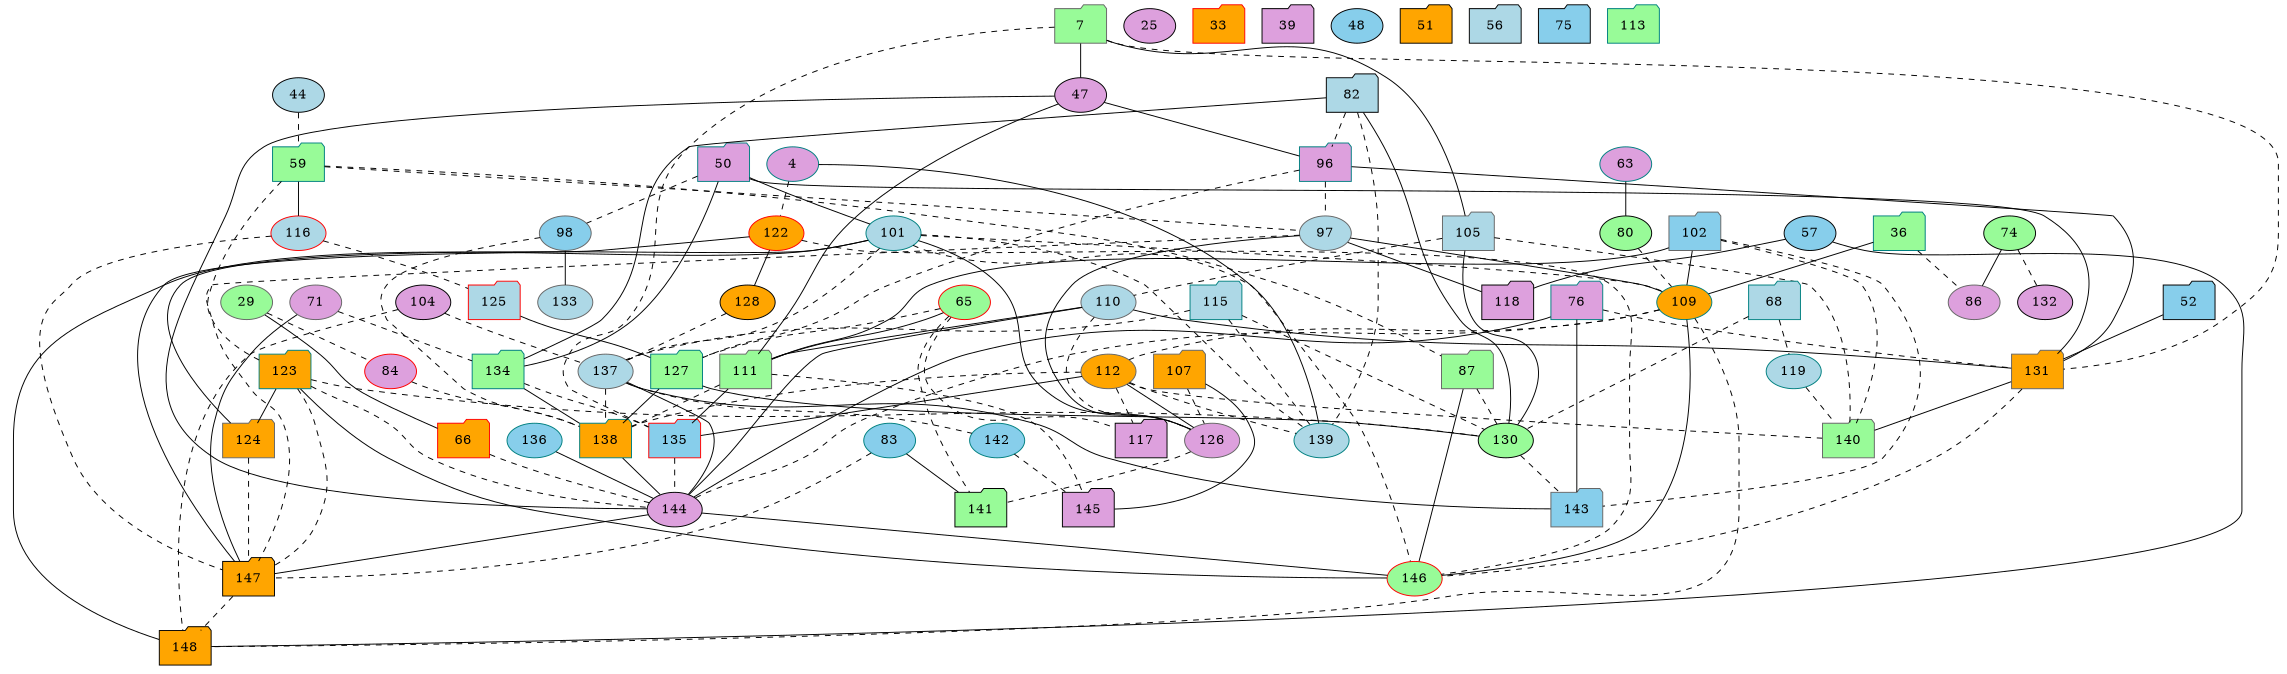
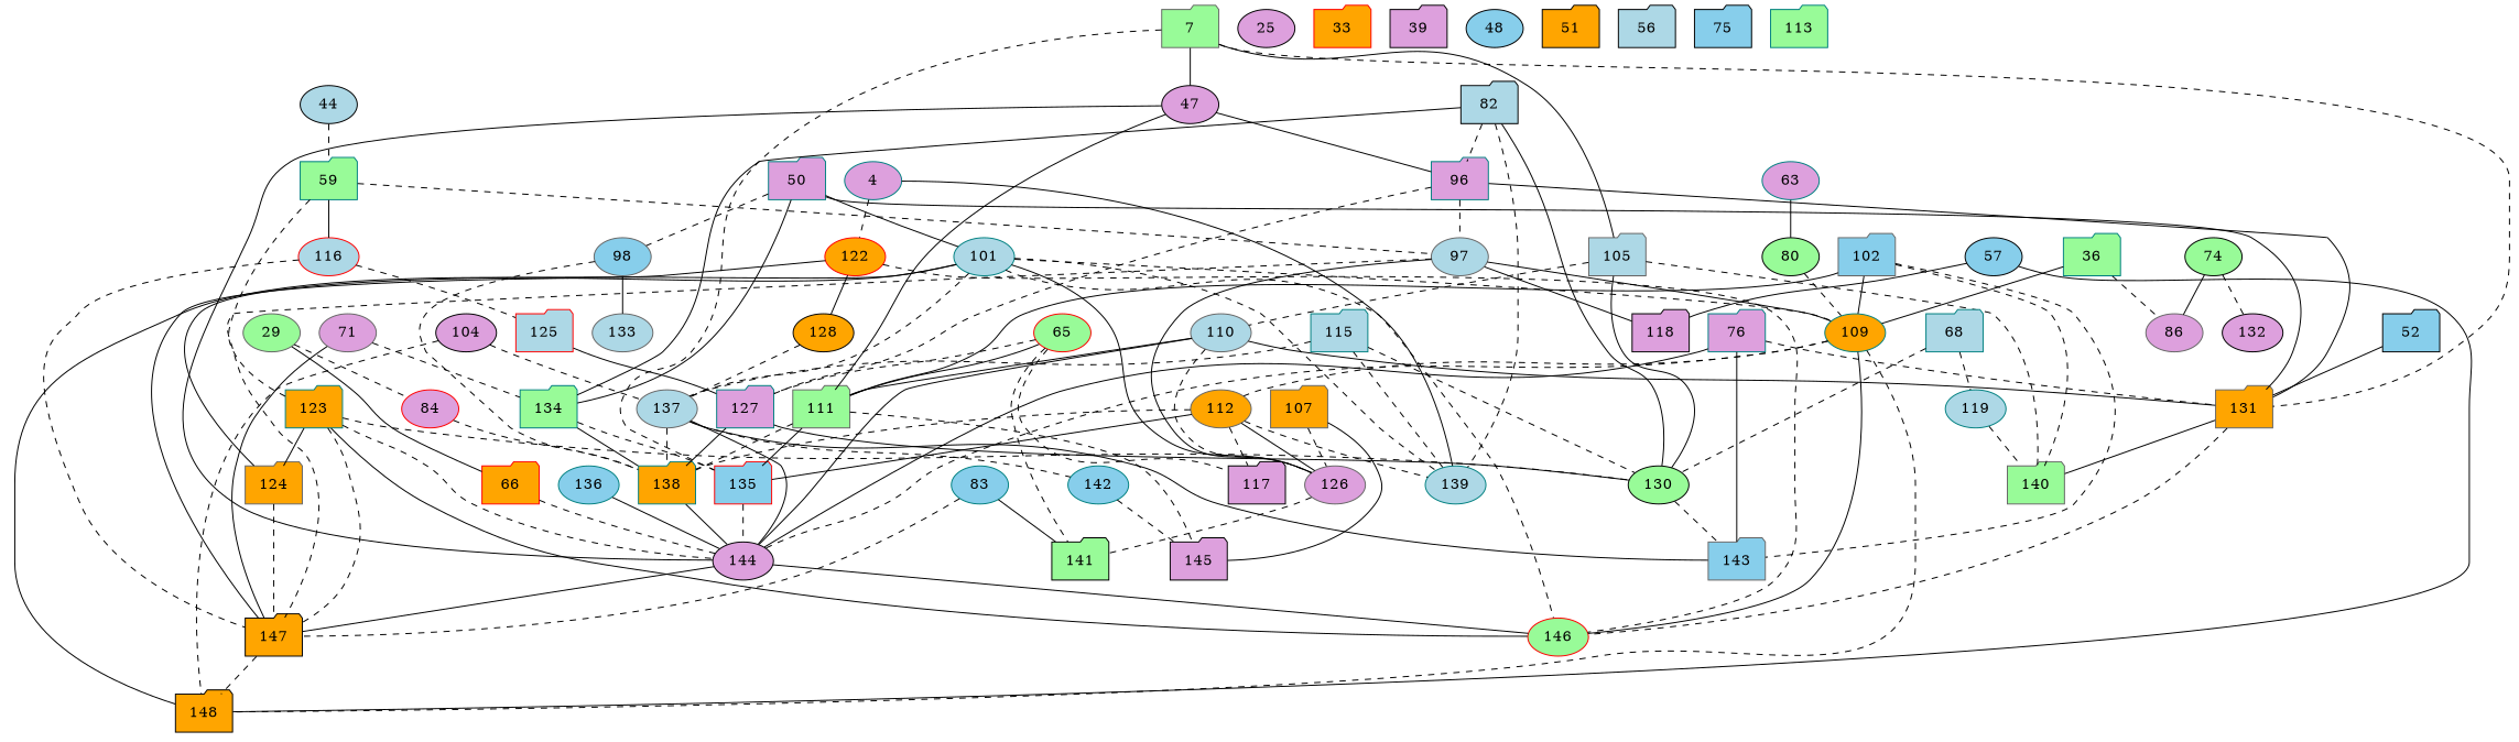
  graph {
    node [color=black fillcolor=plum shape=folder style=filled]
    edge [style=dashed]
    4 [color=teal shape=ellipse]
    122 [color=red fillcolor=orange shape=ellipse]
    139 [color=teal fillcolor=lightblue shape=ellipse super="+88"]
    147 [fillcolor=orange super="+129"]
    146 [color=red fillcolor=palegreen shape=ellipse super="+26"]
    128 [fillcolor=orange shape=ellipse super="+53"]
    47 [shape=ellipse super="+18"]
    96 [color=teal super="+14"]
    111 [color=gray40 fillcolor=palegreen]
    144 [shape=ellipse super="+121+100"]
    7 [color=gray40 fillcolor=palegreen]
    105 [color=gray40 fillcolor=lightblue super="+103"]
    131 [color=gray40 fillcolor=orange super="+10+8+91+15"]
    135 [color=red fillcolor=skyblue super="+61+94"]
    130 [fillcolor=palegreen shape=ellipse super="+35"]
    140 [color=gray40 fillcolor=palegreen super="+30+37+70+62"]
    110 [color=gray40 fillcolor=lightblue shape=ellipse super="+89"]
    25 [shape=ellipse]
    29 [color=gray40 fillcolor=palegreen shape=ellipse]
    66 [color=red fillcolor=orange]
    84 [color=red shape=ellipse]
    138 [color=teal fillcolor=orange super="+6+17+79+108"]
    33 [color=red fillcolor=orange]
    36 [color=teal fillcolor=palegreen]
    86 [color=gray40 shape=ellipse]
    109 [color=teal fillcolor=orange shape=ellipse super="+85"]
    148 [fillcolor=orange super="+42"]
    112 [color=gray40 fillcolor=orange shape=ellipse super="+106"]
    39
    44 [fillcolor=lightblue shape=ellipse]
    59 [color=teal fillcolor=palegreen]
-   87 [color=gray40 fillcolor=palegreen]
    97 [color=gray40 fillcolor=lightblue shape=ellipse super="+93"]
    116 [color=red fillcolor=lightblue shape=ellipse]
    123 [color=teal fillcolor=orange super="+22+114"]
-   127 [color=teal fillcolor=palegreen]
+   127 [color=teal]
    145
    48 [fillcolor=skyblue shape=ellipse]
    50 [color=teal]
    98 [color=gray40 fillcolor=skyblue shape=ellipse]
    101 [color=teal fillcolor=lightblue shape=ellipse super="+49+95"]
    134 [color=teal fillcolor=palegreen super="+60"]
    133 [color=gray40 fillcolor=lightblue shape=ellipse]
    126 [color=gray40 shape=ellipse super="+11+12+1+120"]
    124 [color=gray40 fillcolor=orange]
    137 [color=gray40 fillcolor=lightblue shape=ellipse super="+99"]
    51 [fillcolor=orange]
    52 [fillcolor=skyblue]
    56 [fillcolor=lightblue]
    57 [fillcolor=skyblue shape=ellipse]
    118
    125 [color=red fillcolor=lightblue]
    63 [color=teal shape=ellipse]
    80 [fillcolor=palegreen shape=ellipse]
    65 [color=red fillcolor=palegreen shape=ellipse super="+28"]
    117
    141 [fillcolor=palegreen super="+45"]
    68 [color=teal fillcolor=lightblue]
    119 [color=teal fillcolor=lightblue shape=ellipse]
    143 [color=gray40 fillcolor=skyblue super="+46+67+69"]
    71 [color=gray40 shape=ellipse]
    74 [fillcolor=palegreen shape=ellipse]
    132 [shape=ellipse]
    75 [fillcolor=skyblue]
    76 [color=teal]
    82 [fillcolor=lightblue]
    83 [color=teal fillcolor=skyblue shape=ellipse]
    142 [color=teal fillcolor=skyblue shape=ellipse]
    102 [color=gray40 fillcolor=skyblue super="+54"]
    104 [shape=ellipse]
    107 [color=gray40 fillcolor=orange]
    113 [color=teal fillcolor=palegreen]
    115 [color=teal fillcolor=lightblue super="+19"]
    136 [color=teal fillcolor=skyblue shape=ellipse]
    4 -- 122
    4 -- 139 [style=solid]
    122 -- 147 [style=solid]
    122 -- 146
    122 -- 128 [style=solid]
    147 -- 148
    128 -- 137
    47 -- 96 [style=solid]
    47 -- 111 [style=solid]
    47 -- 144 [style=solid]
    96 -- 131 [style=solid]
    96 -- 97
    96 -- 127
    111 -- 135 [style=solid]
    111 -- 138
    111 -- 145
    144 -- 147 [style=solid]
    144 -- 146 [style=solid]
    7 -- 47 [style=solid weight=2]
    7 -- 105 [style=solid]
    7 -- 131
    7 -- 135
    105 -- 130 [style=solid]
    105 -- 140
    105 -- 110 [weight=2]
    131 -- 146
    131 -- 140 [style=solid]
    135 -- 144
    130 -- 143
    110 -- 111 [style=solid]
    110 -- 144 [style=solid]
    110 -- 131 [style=solid]
    110 -- 126 [weight=3]
    29 -- 66 [style=solid]
    29 -- 84
    66 -- 144
    84 -- 138
    138 -- 144 [style=solid weight=3]
    36 -- 86
    36 -- 109 [style=solid]
    109 -- 146 [style=solid]
    109 -- 144 [weight=3]
    109 -- 148
    109 -- 112 [weight=3]
    112 -- 139
    112 -- 135 [style=solid]
-   112 -- 140
    112 -- 138
    112 -- 126 [style=solid weight=3]
    112 -- 117
    44 -- 59
-   59 -- 87
    59 -- 97
    59 -- 116 [style=solid]
    59 -- 123 [weight=2]
-   87 -- 146 [style=solid]
-   87 -- 130
    97 -- 147
    97 -- 109 [style=solid]
    97 -- 126 [style=solid weight=2]
    97 -- 118 [style=solid]
    116 -- 147
    116 -- 125
    123 -- 147
    123 -- 146 [style=solid weight=3]
    123 -- 144
    123 -- 130
    123 -- 124 [style=solid weight=2]
    127 -- 130 [style=solid]
    127 -- 138 [style=solid]
    50 -- 131 [style=solid]
    50 -- 98
    50 -- 101 [style=solid weight=2]
    50 -- 134 [style=solid]
    98 -- 138
    98 -- 133 [style=solid]
    101 -- 139
    101 -- 146
    101 -- 109
    101 -- 148 [style=solid weight=2]
    101 -- 126 [style=solid]
    101 -- 124 [style=solid]
    101 -- 137
    134 -- 135
    134 -- 138 [style=solid]
    126 -- 141 [weight=2]
    124 -- 147
    137 -- 144 [style=solid]
    137 -- 138
    137 -- 143 [style=solid]
    137 -- 142
    52 -- 131 [style=solid]
    57 -- 148 [style=solid]
    57 -- 118 [style=solid]
    125 -- 127 [style=solid]
    63 -- 80 [style=solid]
    80 -- 109
    65 -- 111 [style=solid]
    65 -- 127
    65 -- 117
    65 -- 141
    68 -- 130
    68 -- 119
    119 -- 140
    71 -- 147 [style=solid]
    71 -- 134
    74 -- 86 [style=solid]
    74 -- 132
    76 -- 144 [style=solid weight=2]
    76 -- 131
    76 -- 143 [style=solid]
    82 -- 139
    82 -- 96
    82 -- 130 [style=solid]
    82 -- 134 [style=solid]
    83 -- 147
    83 -- 141 [style=solid]
    142 -- 145
    102 -- 111 [style=solid weight=2]
    102 -- 140
    102 -- 109 [style=solid weight=2]
    102 -- 143 [weight=2]
    104 -- 148
    104 -- 137
    107 -- 145 [style=solid]
    107 -- 126
    115 -- 139
    115 -- 130 [weight=2]
    115 -- 137
    136 -- 144 [style=solid]
  }
